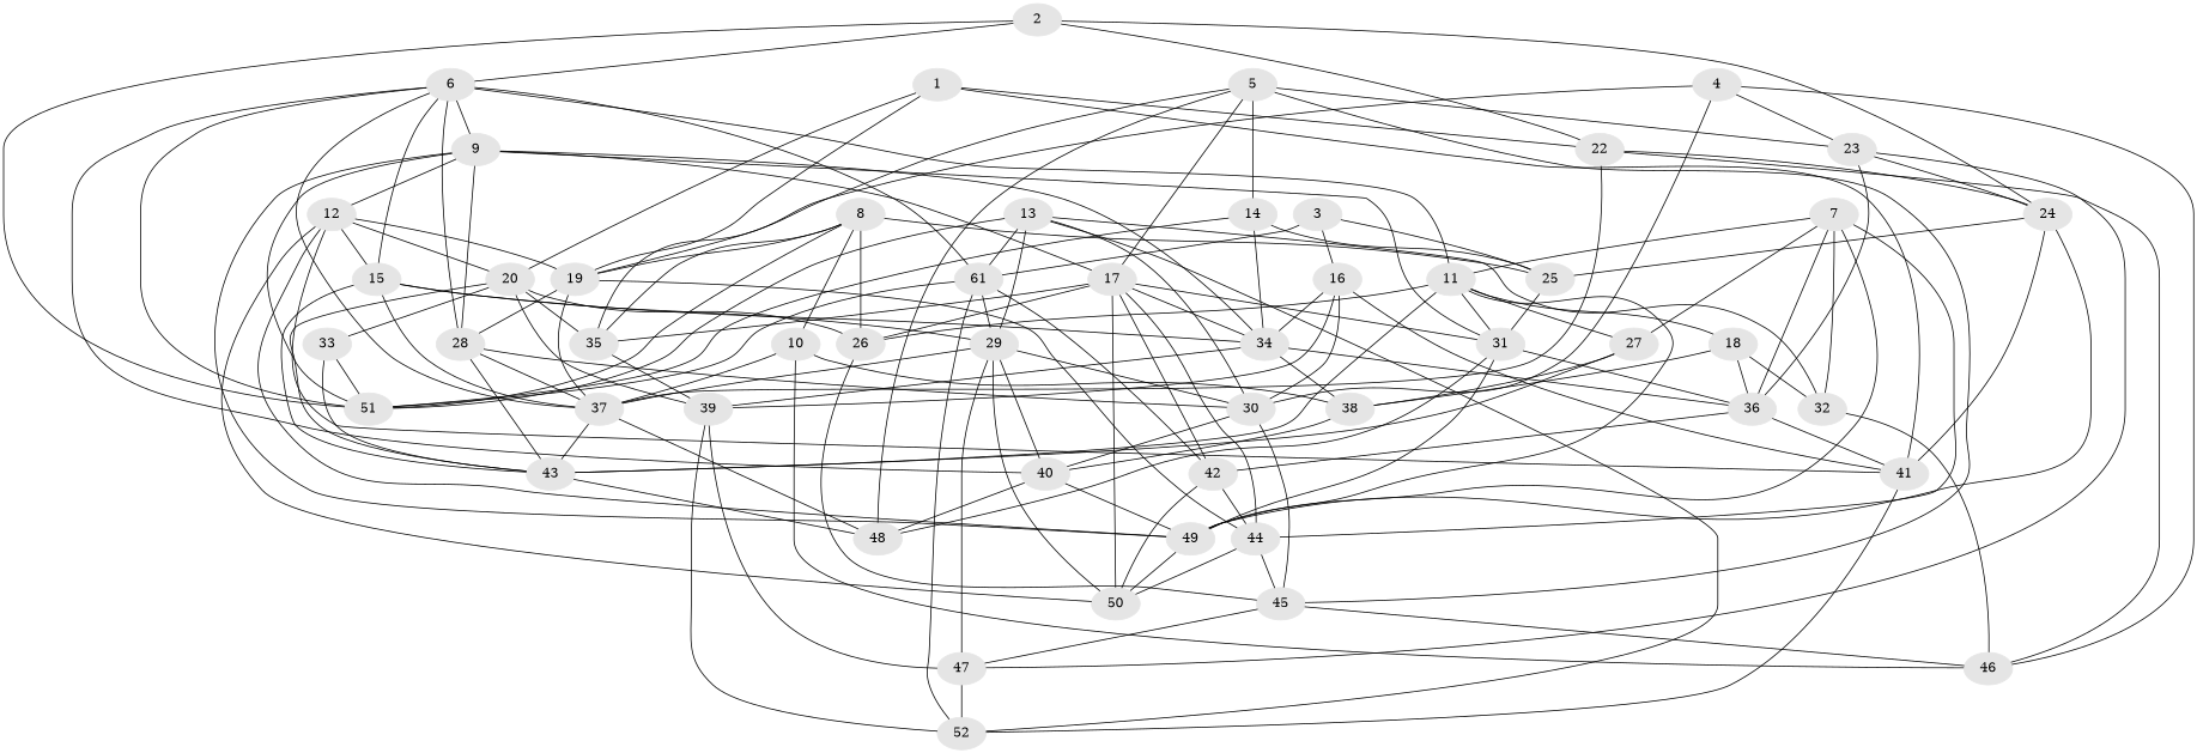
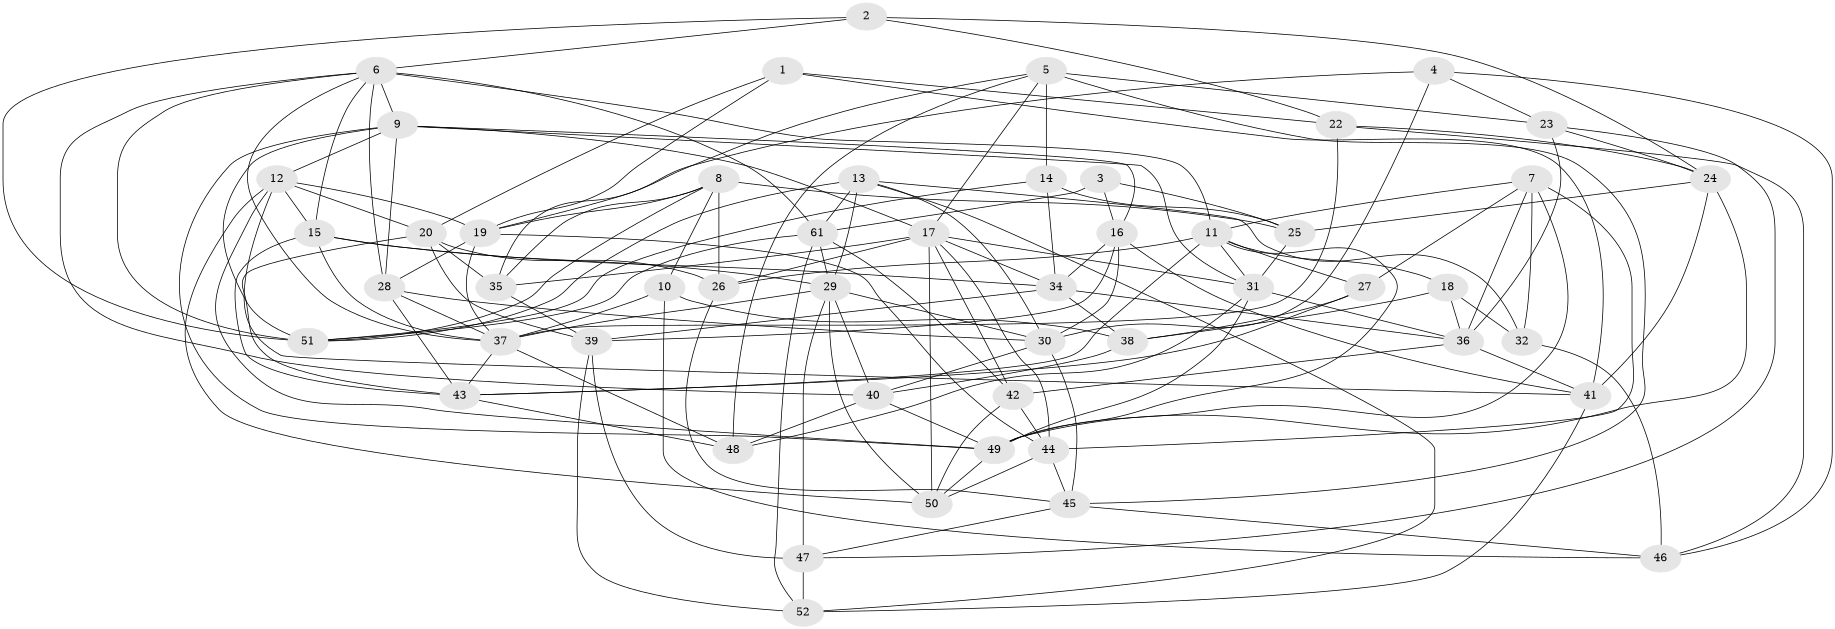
  graph {
    node [color=gray90 style=filled]
    edge [weight=1.0]
    1
    19
    20
    22
    41
    28
    37
    44
    35
    26
    43
    39
-   33
    24
    46
    52
    2
    6
    51
    n20 [label=61]
    9
    11
    15
    40
    25
    49
    3
    16
    30
    34
    18
    32
    36
    38
    29
    42
    31
    4
    23
    47
    45
    5
    14
    17
    48
    50
    12
    27
    7
    8
    10
    13
    1 -- 19
    1 -- 20
    1 -- 22
    1 -- 41
    19 -- 28 [weight=2.0]
    19 -- 37
    19 -- 44
    20 -- 35
    20 -- 26
    20 -- 43 [weight=2.0]
    20 -- 39
-   20 -- 33
    22 -- 37
    22 -- 24
    22 -- 46
    41 -- 52
    28 -- 37
    28 -- 43
    28 -- 30 [weight=2.0]
    37 -- 43
    37 -- 48
    44 -- 45
    44 -- 50
    35 -- 39 [weight=2.0]
    26 -- 45
    43 -- 48 [weight=2.0]
    39 -- 52
    39 -- 47
-   33 -- 43
-   33 -- 51
    24 -- 41
    24 -- 25 [weight=2.0]
    24 -- 49 [weight=2.0]
    2 -- 22
    2 -- 24
    2 -- 6
    2 -- 51
    6 -- 28
    6 -- 37
    6 -- 51
    6 -- n20 [weight=2.0]
    6 -- 9
    6 -- 11
    6 -- 15
    6 -- 40
    n20 -- 52
    n20 -- 51
    n20 -- 29
    n20 -- 42
    9 -- 28
    9 -- 51
    9 -- 49
-   9 -- 34
+   9 -- 16
    9 -- 31
    9 -- 17
    9 -- 12
    11 -- 26 [weight=2.0]
    11 -- 43
    11 -- 49 [weight=2.0]
    11 -- 18
    11 -- 31 [weight=2.0]
    11 -- 27
    15 -- 37
    15 -- 43
    15 -- 34
    15 -- 29
    40 -- 49
    40 -- 48
    25 -- 31 [weight=2.0]
    49 -- 50
    3 -- n20
    3 -- 25
    3 -- 16
    16 -- 41
    16 -- 39 [weight=2.0]
    16 -- 30
    16 -- 34
    30 -- 40
    30 -- 45
    34 -- 39
    34 -- 36
    34 -- 38
    18 -- 32 [weight=2.0]
    18 -- 36
    18 -- 38 [weight=2.0]
    32 -- 46 [weight=2.0]
    36 -- 41 [weight=2.0]
    36 -- 42
    38 -- 40
    29 -- 37 [weight=2.0]
    29 -- 40
    29 -- 30
    29 -- 47 [weight=2.0]
    29 -- 50
    42 -- 44
    42 -- 50
    31 -- 49
    31 -- 36
    31 -- 48
    4 -- 19
    4 -- 46
    4 -- 30
    4 -- 23
    23 -- 24
    23 -- 36
    23 -- 47
    47 -- 52
    45 -- 46
    45 -- 47
    5 -- 35
    5 -- 23 [weight=2.0]
    5 -- 45
    5 -- 14 [weight=2.0]
    5 -- 17
    5 -- 48
    14 -- 51
    14 -- 25 [weight=2.0]
    14 -- 34
    17 -- 44
    17 -- 35
    17 -- 26
    17 -- 34
    17 -- 42
    17 -- 31 [weight=2.0]
    17 -- 50
    12 -- 19
    12 -- 20
    12 -- 41 [weight=2.0]
    12 -- 15
    12 -- 49
    12 -- 50
    27 -- 43
    27 -- 38
    7 -- 44
    7 -- 11
    7 -- 49
    7 -- 32
    7 -- 36
    7 -- 27
    8 -- 19
    8 -- 35
    8 -- 26
    8 -- 51
    8 -- 25
    8 -- 10
    10 -- 37
    10 -- 46
    10 -- 38
    13 -- 52
    13 -- 51
    13 -- n20
    13 -- 30
    13 -- 32
    13 -- 29
  }
